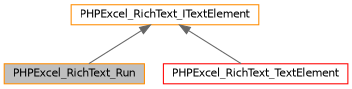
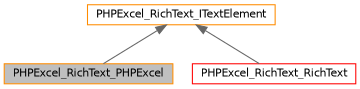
  digraph {
    fontname="DejaVu Sans"
    node [color=darkorange fillcolor=white fontname="DejaVu Sans" fontsize=10 shape=record style=filled]
    edge [color=gray40 dir=back fontname="DejaVu Sans" fontsize=10 labelfontname=Helvetica labelfontsize=10 style=solid]
-   n1 [fillcolor=grey75 fontcolor=black height=0.2 label=PHPExcel_RichText_Run width=0.4]
-   n2 [color=red height=0.2 label=PHPExcel_RichText_TextElement width=0.4]
+   n1 [fillcolor=grey75 fontcolor=black height=0.2 label=PHPExcel_RichText_PHPExcel width=0.4]
+   n2 [color=red height=0.2 label=PHPExcel_RichText_RichText width=0.4]
    n3 [height=0.2 label=PHPExcel_RichText_ITextElement width=0.4]
    n3 -> n1
    n3 -> n2
  }
